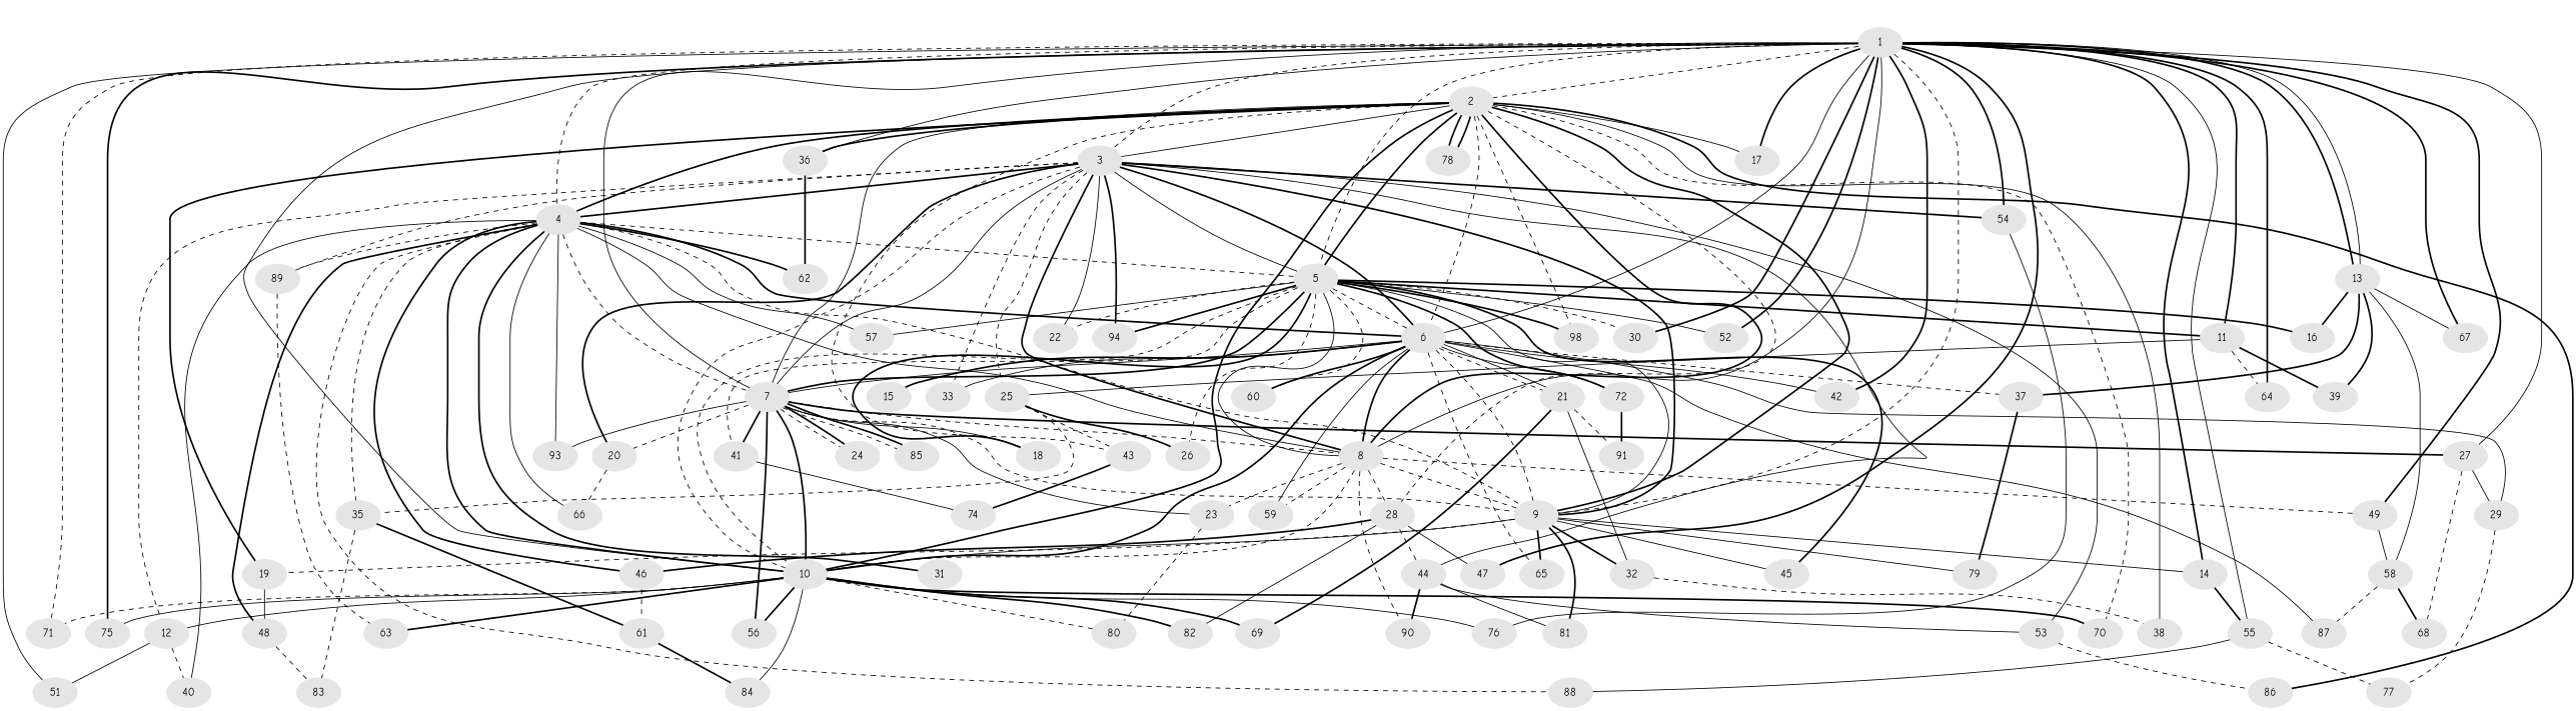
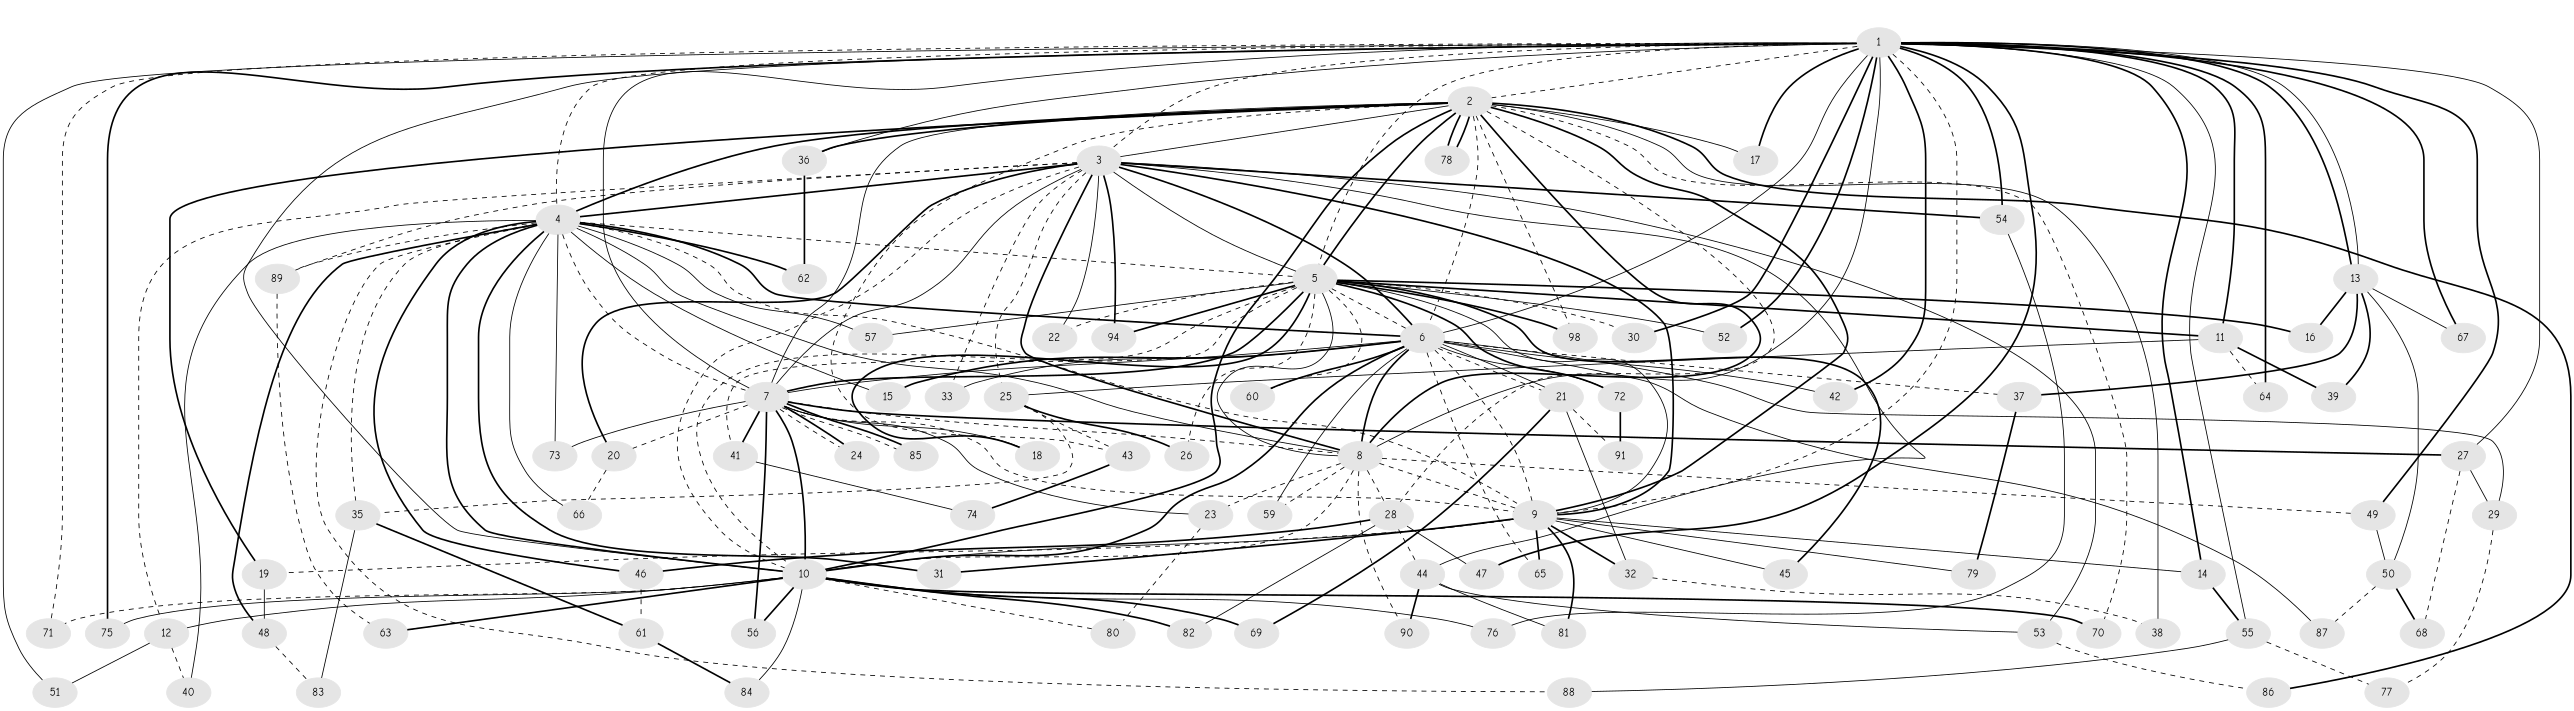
  graph {
    fontname="Comic Neue"
    node [color=gray90 fontname="Comic Neue" style=filled]
    edge [fontname="Comic Neue" style=bold]
    1
    2
    3
    4
    5
    6
    7
    8
    9
    10
    11
    13
    14
    17
    27
    30
    36
    42
    47
    49
    51
    52
    54
    55
    64
    67
    71
    75
    19
    28
    38
    43
    n33 [label=98]
    70
    78
    86
    12
    20
    22
    25
    33
    n42 [label=94]
    44
    53
    89
    15
    31
    35
    40
    46
    48
    57
    62
    66
-   73 [label=93]
+   73
    88
    16
    18
    26
    41
    45
    60
    72
    21
    29
    37
    59
    65
    87
    23
    24
    56
    85
    90
    32
    79
    81
    63
    69
    76
    80
    82
    84
    39
-   50 [label=58]
+   50
    68
    77
    74
    61
    83
    91
    1 -- 2 [style=dashed]
    1 -- 3 [style=dashed]
    1 -- 4 [style=dashed]
    1 -- 5 [style=dashed]
    1 -- 6 [style=solid]
    1 -- 7 [style=solid]
    1 -- 8 [style=solid]
    1 -- 9 [style=dashed]
    1 -- 10 [style=solid]
    1 -- 11
    1 -- 13
    1 -- 13 [style=solid]
    1 -- 14
    1 -- 17
    1 -- 27 [style=solid]
    1 -- 30
    1 -- 36 [style=solid]
    1 -- 42
    1 -- 47
    1 -- 49
    1 -- 51 [style=solid]
    1 -- 52
    1 -- 54
    1 -- 55 [style=solid]
    1 -- 64
    1 -- 67
    1 -- 71 [style=dashed]
    1 -- 75
    2 -- 3 [style=solid]
    2 -- 4
    2 -- 5
    2 -- 6 [style=dashed]
    2 -- 7 [style=solid]
    2 -- 8
    2 -- 9
    2 -- 10
    2 -- 17 [style=solid]
    2 -- 36
    2 -- 19
    2 -- 28 [style=dashed]
    2 -- 38 [style=solid]
    2 -- 43 [style=dashed]
    2 -- n33 [style=dashed]
    2 -- 70 [style=dashed]
    2 -- 78
    2 -- 78
    2 -- 86
    3 -- 4
    3 -- 5 [style=solid]
    3 -- 6
    3 -- 7 [style=solid]
    3 -- 8
    3 -- 9
    3 -- 10 [style=dashed]
    3 -- 54
    3 -- 12 [style=dashed]
    3 -- 20
    3 -- 22 [style=solid]
    3 -- 25 [style=dashed]
    3 -- 33 [style=dashed]
    3 -- n42
    3 -- 44 [style=solid]
    3 -- 53 [style=solid]
    3 -- 89 [style=dashed]
    4 -- 5 [style=dashed]
    4 -- 6
    4 -- 7 [style=dashed]
    4 -- 8 [style=solid]
    4 -- 9 [style=dashed]
    4 -- 10
    4 -- 89 [style=dashed]
+   4 -- 15 [style=solid]
    4 -- 31
    4 -- 35 [style=dashed]
    4 -- 40 [style=solid]
    4 -- 46
    4 -- 48
    4 -- 57 [style=solid]
    4 -- 62
    4 -- 66 [style=solid]
    4 -- 73 [style=solid]
    4 -- 88 [style=dashed]
    5 -- 6 [style=dashed]
    5 -- 7
    5 -- 8 [style=solid]
    5 -- 9 [style=solid]
    5 -- 10 [style=dashed]
    5 -- 11
    5 -- 30 [style=dashed]
    5 -- 52 [style=solid]
    5 -- n33
    5 -- 22 [style=dashed]
    5 -- n42
    5 -- 57 [style=solid]
    5 -- 16
    5 -- 18
    5 -- 26 [style=dashed]
    5 -- 41 [style=dashed]
    5 -- 45
    5 -- 60 [style=dashed]
    5 -- 72
    6 -- 7 [style=solid]
    6 -- 8
    6 -- 9 [style=dashed]
    6 -- 10
    6 -- 42 [style=solid]
    6 -- 33 [style=solid]
    6 -- 15
    6 -- 60
    6 -- 72 [style=solid]
    6 -- 21 [style=dashed]
    6 -- 21 [style=solid]
    6 -- 29 [style=solid]
    6 -- 37 [style=dashed]
    6 -- 59 [style=solid]
    6 -- 65 [style=dashed]
    6 -- 87 [style=solid]
    7 -- 8 [style=dashed]
    7 -- 9 [style=dashed]
    7 -- 10
    7 -- 27
    7 -- 20 [style=dashed]
    7 -- 73 [style=solid]
    7 -- 18 [style=solid]
    7 -- 41
    7 -- 23 [style=solid]
    7 -- 24 [style=dashed]
    7 -- 24
    7 -- 56
    7 -- 85 [style=dashed]
    7 -- 85
    8 -- 9 [style=dashed]
    8 -- 10 [style=dashed]
    8 -- 49 [style=dashed]
    8 -- 28 [style=dashed]
    8 -- 59 [style=dashed]
    8 -- 23 [style=dashed]
    8 -- 90 [style=dashed]
    9 -- 10 [style=solid]
    9 -- 14 [style=solid]
    9 -- 19 [style=dashed]
+   9 -- 31
    9 -- 45 [style=solid]
    9 -- 65
    9 -- 32
    9 -- 79 [style=solid]
    9 -- 81
    10 -- 71 [style=dashed]
    10 -- 75 [style=solid]
    10 -- 70
    10 -- 12 [style=solid]
    10 -- 56
    10 -- 63
    10 -- 69
    10 -- 76 [style=solid]
    10 -- 80 [style=dashed]
    10 -- 82
    10 -- 84 [style=solid]
    11 -- 64 [style=dashed]
    11 -- 25 [style=solid]
    11 -- 39
    13 -- 67 [style=solid]
    13 -- 16
    13 -- 37
    13 -- 39
    13 -- 50 [style=solid]
    14 -- 55
    27 -- 29 [style=solid]
    27 -- 68 [style=dashed]
    36 -- 62
    49 -- 50 [style=solid]
    54 -- 76 [style=solid]
    55 -- 88 [style=solid]
    55 -- 77 [style=dashed]
    19 -- 48 [style=solid]
    28 -- 47 [style=solid]
    28 -- 44 [style=dashed]
    28 -- 46
    28 -- 82 [style=solid]
    43 -- 74
    12 -- 51 [style=solid]
    12 -- 40 [style=dashed]
    20 -- 66 [style=dashed]
    25 -- 43 [style=dashed]
    25 -- 35 [style=dashed]
    25 -- 26
    44 -- 53 [style=solid]
    44 -- 90
    44 -- 81 [style=solid]
    53 -- 86 [style=dashed]
    89 -- 63 [style=dashed]
    35 -- 61
-   35 -- 83 [style=dashed]
+   35 -- 83 [style=solid]
    46 -- 61 [style=dashed]
    48 -- 83 [style=dashed]
    41 -- 74 [style=solid]
    72 -- 91
    21 -- 32 [style=solid]
    21 -- 69
    21 -- 91 [style=dashed]
    29 -- 77 [style=dashed]
    37 -- 79
    23 -- 80 [style=dashed]
    32 -- 38 [style=dashed]
    50 -- 87 [style=dashed]
    50 -- 68
    61 -- 84
  }
